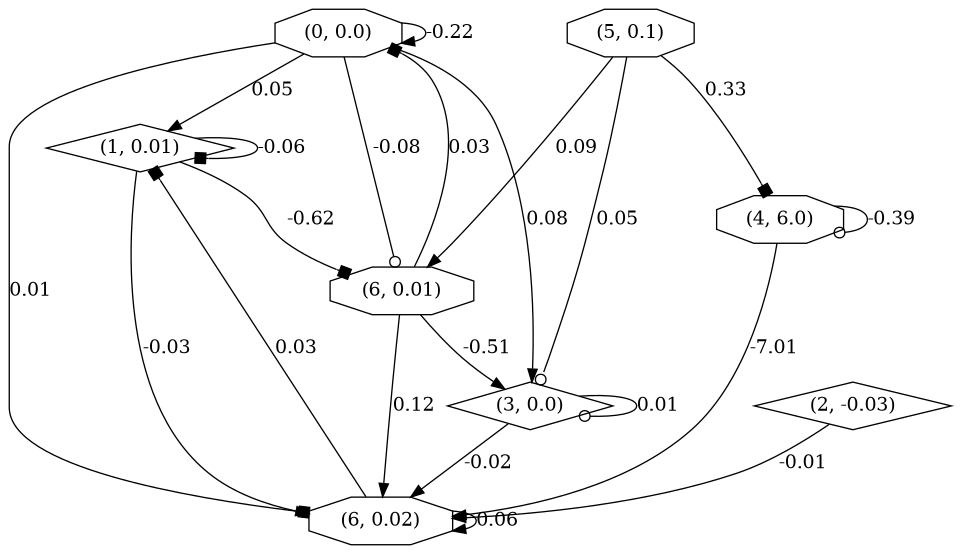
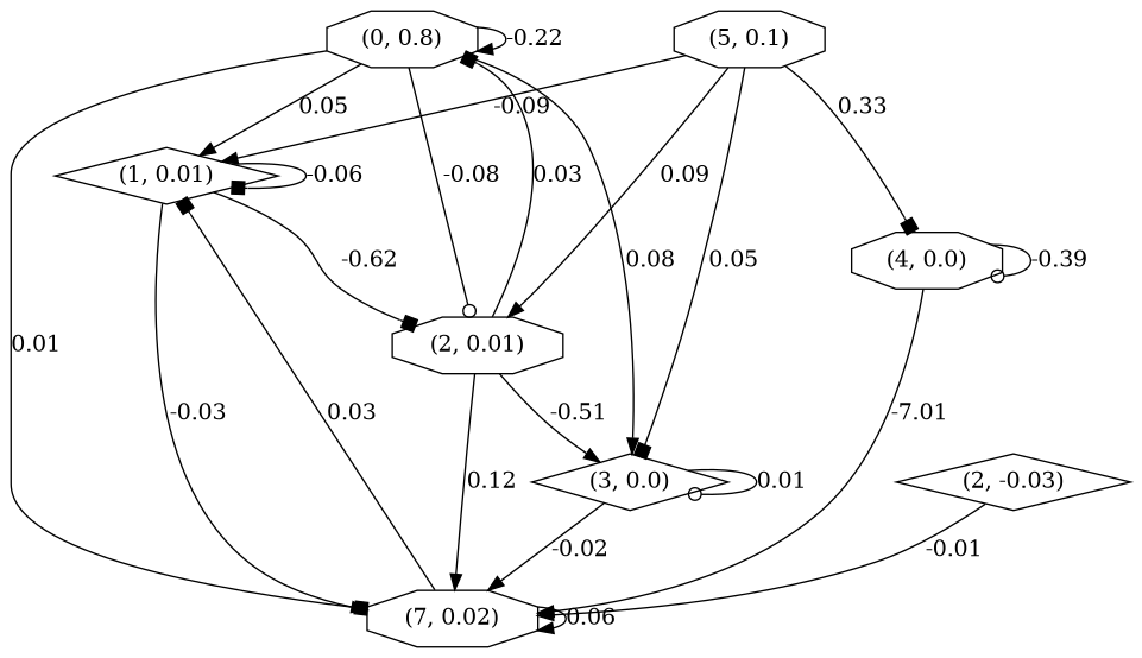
  digraph {
    node [shape=octagon]
    edge [arrowhead=normal]
-   n1 [label="(0, 0.0)"]
+   n1 [label="(0, 0.8)"]
    n2 [label="(1, 0.01)" shape=diamond]
    n3 [label="(3, 0.0)" shape=diamond]
-   n4 [label="(6, 0.01)"]
-   n5 [label="(6, 0.02)"]
-   n6 [label="(4, 6.0)"]
+   n4 [label="(2, 0.01)"]
+   n5 [label="(7, 0.02)"]
+   n6 [label="(4, 0.0)"]
    n7 [label="(2, -0.03)" shape=diamond]
    n8 [label="(5, 0.1)"]
    n1 -> n1 [label=-0.22]
    n1 -> n2 [label=0.05]
    n1 -> n3 [label=0.08]
    n1 -> n4 [arrowhead=odot label=-0.08]
    n1 -> n5 [arrowhead=box label=0.01]
    n2 -> n2 [arrowhead=box label=-0.06]
    n2 -> n4 [arrowhead=box label=-0.62]
    n2 -> n5 [label=-0.03]
    n3 -> n3 [arrowhead=odot label=0.01]
    n3 -> n5 [label=-0.02]
    n4 -> n1 [arrowhead=box label=0.03]
    n4 -> n3 [label=-0.51]
    n4 -> n5 [label=0.12]
    n5 -> n2 [arrowhead=box label=0.03]
    n5 -> n5 [label=0.06]
    n6 -> n5 [label=-7.01]
    n6 -> n6 [arrowhead=odot label=-0.39]
    n7 -> n5 [label=-0.01]
-   n8 -> n3 [arrowhead=odot label=0.05]
+   n8 -> n2 [label=-0.09]
+   n8 -> n3 [arrowhead=box label=0.05]
    n8 -> n4 [label=0.09]
    n8 -> n6 [arrowhead=box label=0.33]
  }
